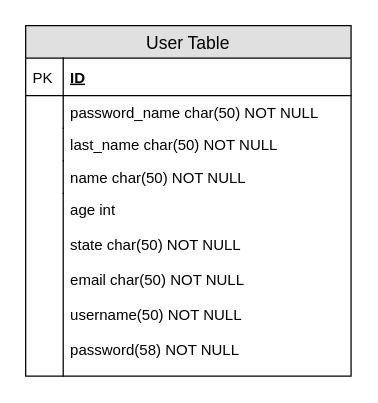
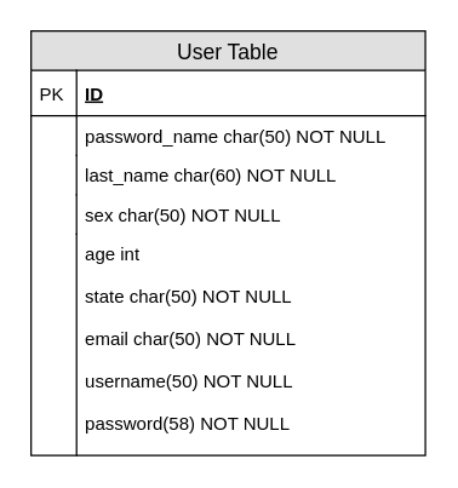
  <mxCell id="0" />
  <mxCell id="1" parent="0" />
  <mxCell id="2" value="User Table" style="swimlane;fontStyle=0;childLayout=stackLayout;horizontal=1;startSize=26;fillColor=#e0e0e0;horizontalStack=0;resizeParent=1;resizeParentMax=0;resizeLast=0;collapsible=1;marginBottom=0;swimlaneFillColor=#ffffff;align=center;fontSize=14;" vertex="1" parent="1"><mxGeometry x="20" y="20" width="260" height="280" as="geometry" /></mxCell>
  <mxCell id="3" value="ID" style="shape=partialRectangle;top=0;left=0;right=0;bottom=1;align=left;verticalAlign=middle;fillColor=none;spacingLeft=34;spacingRight=4;overflow=hidden;rotatable=0;points=[[0,0.5],[1,0.5]];portConstraint=eastwest;dropTarget=0;fontStyle=5;fontSize=12;" vertex="1" parent="2"><mxGeometry y="26" width="260" height="30" as="geometry" /></mxCell>
  <mxCell id="4" value="PK" style="shape=partialRectangle;top=0;left=0;bottom=0;fillColor=none;align=left;verticalAlign=middle;spacingLeft=4;spacingRight=4;overflow=hidden;rotatable=0;points=[];portConstraint=eastwest;part=1;fontSize=12;" vertex="1" connectable="0" parent="3"><mxGeometry width="30" height="30" as="geometry" /></mxCell>
  <mxCell id="5" value="password_name char(50) NOT NULL" style="shape=partialRectangle;top=0;left=0;right=0;bottom=0;align=left;verticalAlign=top;fillColor=none;spacingLeft=34;spacingRight=4;overflow=hidden;rotatable=0;points=[[0,0.5],[1,0.5]];portConstraint=eastwest;dropTarget=0;fontSize=12;" vertex="1" parent="2"><mxGeometry y="56" width="260" height="26" as="geometry" /></mxCell>
  <mxCell id="6" value="" style="shape=partialRectangle;top=0;left=0;bottom=0;fillColor=none;align=left;verticalAlign=top;spacingLeft=4;spacingRight=4;overflow=hidden;rotatable=0;points=[];portConstraint=eastwest;part=1;fontSize=12;" vertex="1" connectable="0" parent="5"><mxGeometry width="30" height="26" as="geometry" /></mxCell>
- <mxCell id="7" value="last_name char(50) NOT NULL" style="shape=partialRectangle;top=0;left=0;right=0;bottom=0;align=left;verticalAlign=top;fillColor=none;spacingLeft=34;spacingRight=4;overflow=hidden;rotatable=0;points=[[0,0.5],[1,0.5]];portConstraint=eastwest;dropTarget=0;fontSize=12;" vertex="1" parent="2"><mxGeometry y="82" width="260" height="26" as="geometry" /></mxCell>
+ <mxCell id="7" value="last_name char(60) NOT NULL" style="shape=partialRectangle;top=0;left=0;right=0;bottom=0;align=left;verticalAlign=top;fillColor=none;spacingLeft=34;spacingRight=4;overflow=hidden;rotatable=0;points=[[0,0.5],[1,0.5]];portConstraint=eastwest;dropTarget=0;fontSize=12;" vertex="1" parent="2"><mxGeometry y="82" width="260" height="26" as="geometry" /></mxCell>
  <mxCell id="8" value="" style="shape=partialRectangle;top=0;left=0;bottom=0;fillColor=none;align=left;verticalAlign=top;spacingLeft=4;spacingRight=4;overflow=hidden;rotatable=0;points=[];portConstraint=eastwest;part=1;fontSize=12;" vertex="1" connectable="0" parent="7"><mxGeometry width="30" height="26" as="geometry" /></mxCell>
- <mxCell id="9" value="name char(50) NOT NULL" style="shape=partialRectangle;top=0;left=0;right=0;bottom=0;align=left;verticalAlign=top;fillColor=none;spacingLeft=34;spacingRight=4;overflow=hidden;rotatable=0;points=[[0,0.5],[1,0.5]];portConstraint=eastwest;dropTarget=0;fontSize=12;" vertex="1" parent="2"><mxGeometry y="108" width="260" height="26" as="geometry" /></mxCell>
+ <mxCell id="9" value="sex char(50) NOT NULL" style="shape=partialRectangle;top=0;left=0;right=0;bottom=0;align=left;verticalAlign=top;fillColor=none;spacingLeft=34;spacingRight=4;overflow=hidden;rotatable=0;points=[[0,0.5],[1,0.5]];portConstraint=eastwest;dropTarget=0;fontSize=12;" vertex="1" parent="2"><mxGeometry y="108" width="260" height="26" as="geometry" /></mxCell>
  <mxCell id="10" value="" style="shape=partialRectangle;top=0;left=0;bottom=0;fillColor=none;align=left;verticalAlign=top;spacingLeft=4;spacingRight=4;overflow=hidden;rotatable=0;points=[];portConstraint=eastwest;part=1;fontSize=12;" vertex="1" connectable="0" parent="9"><mxGeometry width="30" height="26" as="geometry" /></mxCell>
  <mxCell id="11" value="age int&#10;&#10;state char(50) NOT NULL&#10;&#10;email char(50) NOT NULL&#10;&#10;username(50) NOT NULL&#10;&#10;password(58) NOT NULL" style="shape=partialRectangle;top=0;left=0;right=0;bottom=0;align=left;verticalAlign=top;fillColor=none;spacingLeft=34;spacingRight=4;overflow=hidden;rotatable=0;points=[[0,0.5],[1,0.5]];portConstraint=eastwest;dropTarget=0;fontSize=12;" vertex="1" parent="2"><mxGeometry y="134" width="260" height="146" as="geometry" /></mxCell>
  <mxCell id="12" value="" style="shape=partialRectangle;top=0;left=0;bottom=0;fillColor=none;align=left;verticalAlign=top;spacingLeft=4;spacingRight=4;overflow=hidden;rotatable=0;points=[];portConstraint=eastwest;part=1;fontSize=12;" vertex="1" connectable="0" parent="11"><mxGeometry width="30" height="146.0" as="geometry" /></mxCell>
